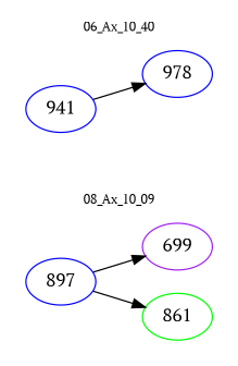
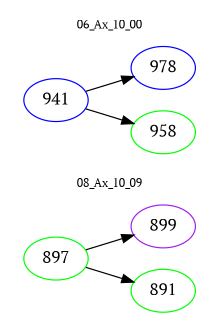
  digraph {
    fontname="PT Serif"
    rankdir=LR
    node [color=blue fontname="PT Serif"]
    edge [color=black fontname="PT Serif"]
-   n1 [label=897]
-   n2 [color=green label=861]
-   n3 [color=purple label=699]
+   n1 [color=green label=897]
+   n2 [color=green label=891]
+   n3 [color=purple label=899]
    n4 [label=941]
+   n5 [color=green label=958]
    n6 [label=978]
    subgraph cluster_1 {
      color=white
      fontsize=10
      label="08_Ax_10_09"
      n1
      n2
      n3
    }
    subgraph cluster_2 {
      color=white
      fontsize=10
-     label="06_Ax_10_40"
+     label="06_Ax_10_00"
      n4
+     n5
      n6
    }
    n1 -> n2
    n1 -> n3
+   n4 -> n5
    n4 -> n6
  }
